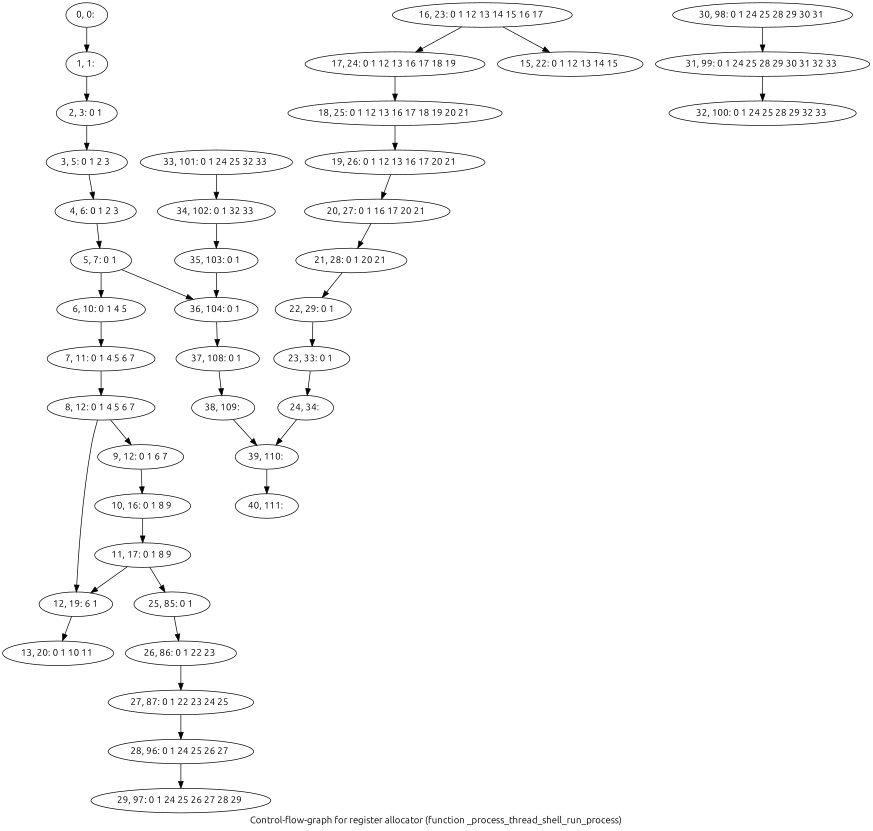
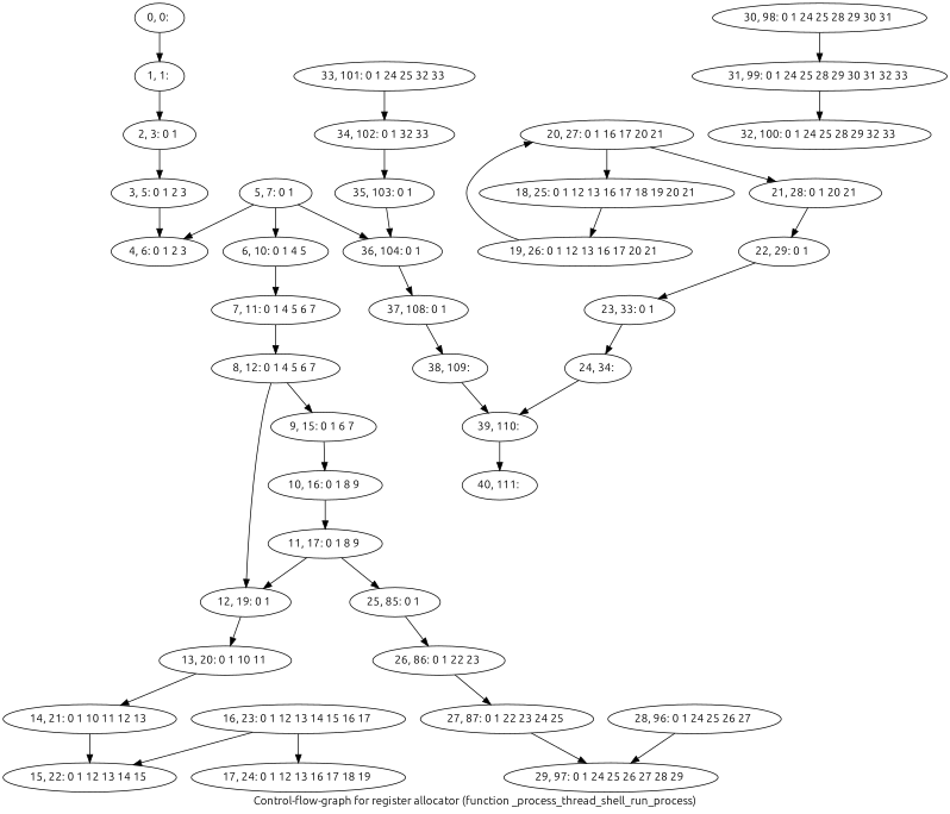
  digraph {
    fontname=Ubuntu
    label="Control-flow-graph for register allocator (function _process_thread_shell_run_process)"
    node [fontname=Ubuntu]
    edge [fontname=Ubuntu]
    n1 [label="0, 0: "]
    n2 [label="1, 1: "]
    n3 [label="2, 3: 0 1 "]
    n4 [label="3, 5: 0 1 2 3 "]
    n5 [label="4, 6: 0 1 2 3 "]
    n6 [label="5, 7: 0 1 "]
    n7 [label="6, 10: 0 1 4 5 "]
    n8 [label="36, 104: 0 1 "]
    n9 [label="7, 11: 0 1 4 5 6 7 "]
    n10 [label="37, 108: 0 1 "]
    n11 [label="8, 12: 0 1 4 5 6 7 "]
-   n12 [label="9, 12: 0 1 6 7"]
-   n13 [label="12, 19: 6 1"]
+   n12 [label="9, 15: 0 1 6 7 "]
+   n13 [label="12, 19: 0 1 "]
    n14 [label="10, 16: 0 1 8 9 "]
    n15 [label="13, 20: 0 1 10 11 "]
    n16 [label="11, 17: 0 1 8 9 "]
    n17 [label="25, 85: 0 1 "]
    n18 [label="26, 86: 0 1 22 23 "]
+   n19 [label="14, 21: 0 1 10 11 12 13 "]
    n20 [label="15, 22: 0 1 12 13 14 15 "]
    n21 [label="16, 23: 0 1 12 13 14 15 16 17 "]
    n22 [label="17, 24: 0 1 12 13 16 17 18 19 "]
    n23 [label="18, 25: 0 1 12 13 16 17 18 19 20 21 "]
    n24 [label="19, 26: 0 1 12 13 16 17 20 21 "]
    n25 [label="20, 27: 0 1 16 17 20 21 "]
    n26 [label="21, 28: 0 1 20 21 "]
    n27 [label="22, 29: 0 1 "]
    n28 [label="23, 33: 0 1 "]
    n29 [label="24, 34: "]
    n30 [label="39, 110: "]
    n31 [label="40, 111: "]
    n32 [label="27, 87: 0 1 22 23 24 25 "]
    n33 [label="28, 96: 0 1 24 25 26 27 "]
    n34 [label="29, 97: 0 1 24 25 26 27 28 29 "]
    n35 [label="30, 98: 0 1 24 25 28 29 30 31 "]
    n36 [label="31, 99: 0 1 24 25 28 29 30 31 32 33 "]
    n37 [label="32, 100: 0 1 24 25 28 29 32 33 "]
    n38 [label="33, 101: 0 1 24 25 32 33 "]
    n39 [label="34, 102: 0 1 32 33 "]
    n40 [label="35, 103: 0 1 "]
    n41 [label="38, 109: "]
    n1 -> n2
    n2 -> n3
    n3 -> n4
    n4 -> n5
-   n5 -> n6
+   n6 -> n5
    n6 -> n7
    n6 -> n8
    n7 -> n9
    n8 -> n10
    n9 -> n11
    n10 -> n41
    n11 -> n12
    n11 -> n13
    n12 -> n14
    n13 -> n15
    n14 -> n16
+   n15 -> n19
    n16 -> n13
    n16 -> n17
    n17 -> n18
    n18 -> n32
+   n19 -> n20
    n21 -> n20
    n21 -> n22
-   n22 -> n23
+   n25 -> n23
    n23 -> n24
    n24 -> n25
    n25 -> n26
    n26 -> n27
    n27 -> n28
    n28 -> n29
    n29 -> n30
    n30 -> n31
-   n32 -> n33
+   n32 -> n34
    n33 -> n34
    n35 -> n36
    n36 -> n37
    n38 -> n39
    n39 -> n40
    n40 -> n8
    n41 -> n30
  }
